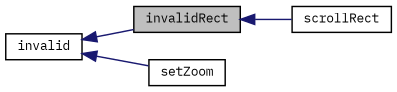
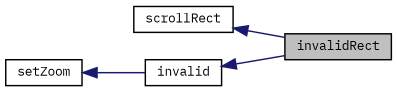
  digraph {
    fontname="IBM Plex Mono"
    rankdir=LR
    node [color=black fontname="IBM Plex Mono" fontsize=9 shape=record]
    edge [color=midnightblue dir=back fontname="IBM Plex Mono" fontsize=9 labelfontname=Arial labelfontsize=9 style=solid]
    n1 [fillcolor=grey75 fontcolor=black height=0.2 label=invalidRect style=filled width=0.4]
    n2 [height=0.2 label=scrollRect width=0.4]
    n3 [height=0.2 label=invalid width=0.4]
    n4 [height=0.2 label=setZoom width=0.4]
-   n1 -> n2
+   n2 -> n1
    n3 -> n1
-   n3 -> n4
+   n4 -> n3
  }
